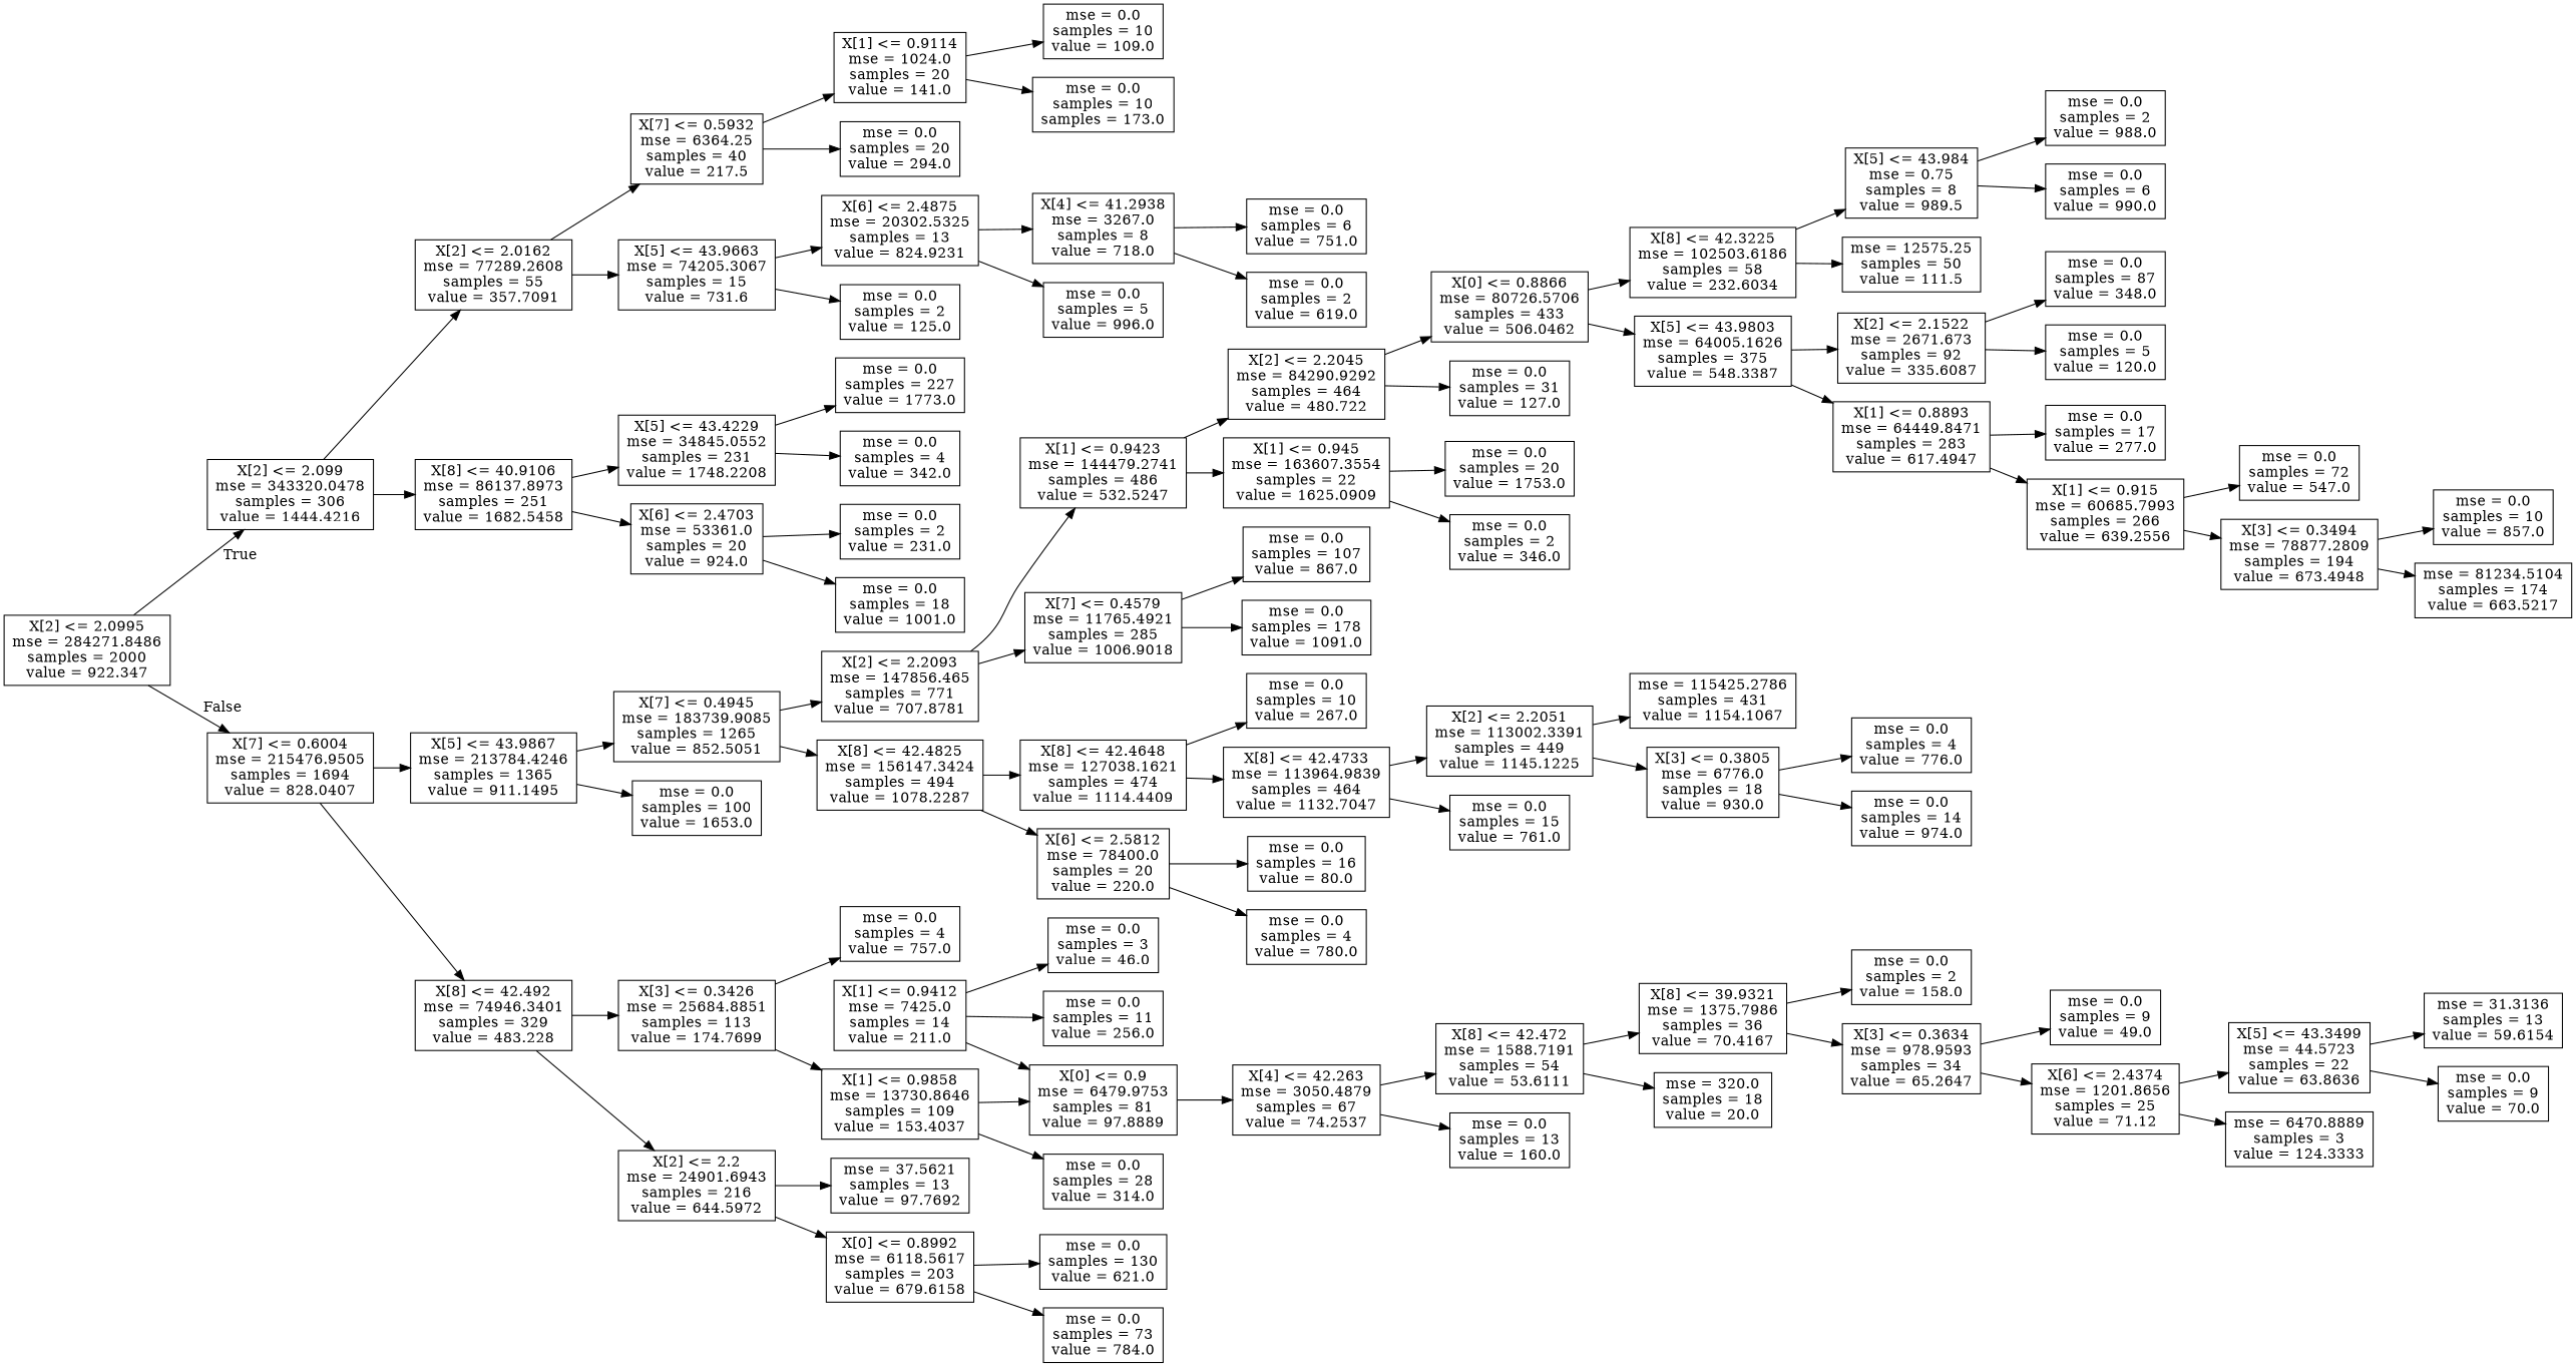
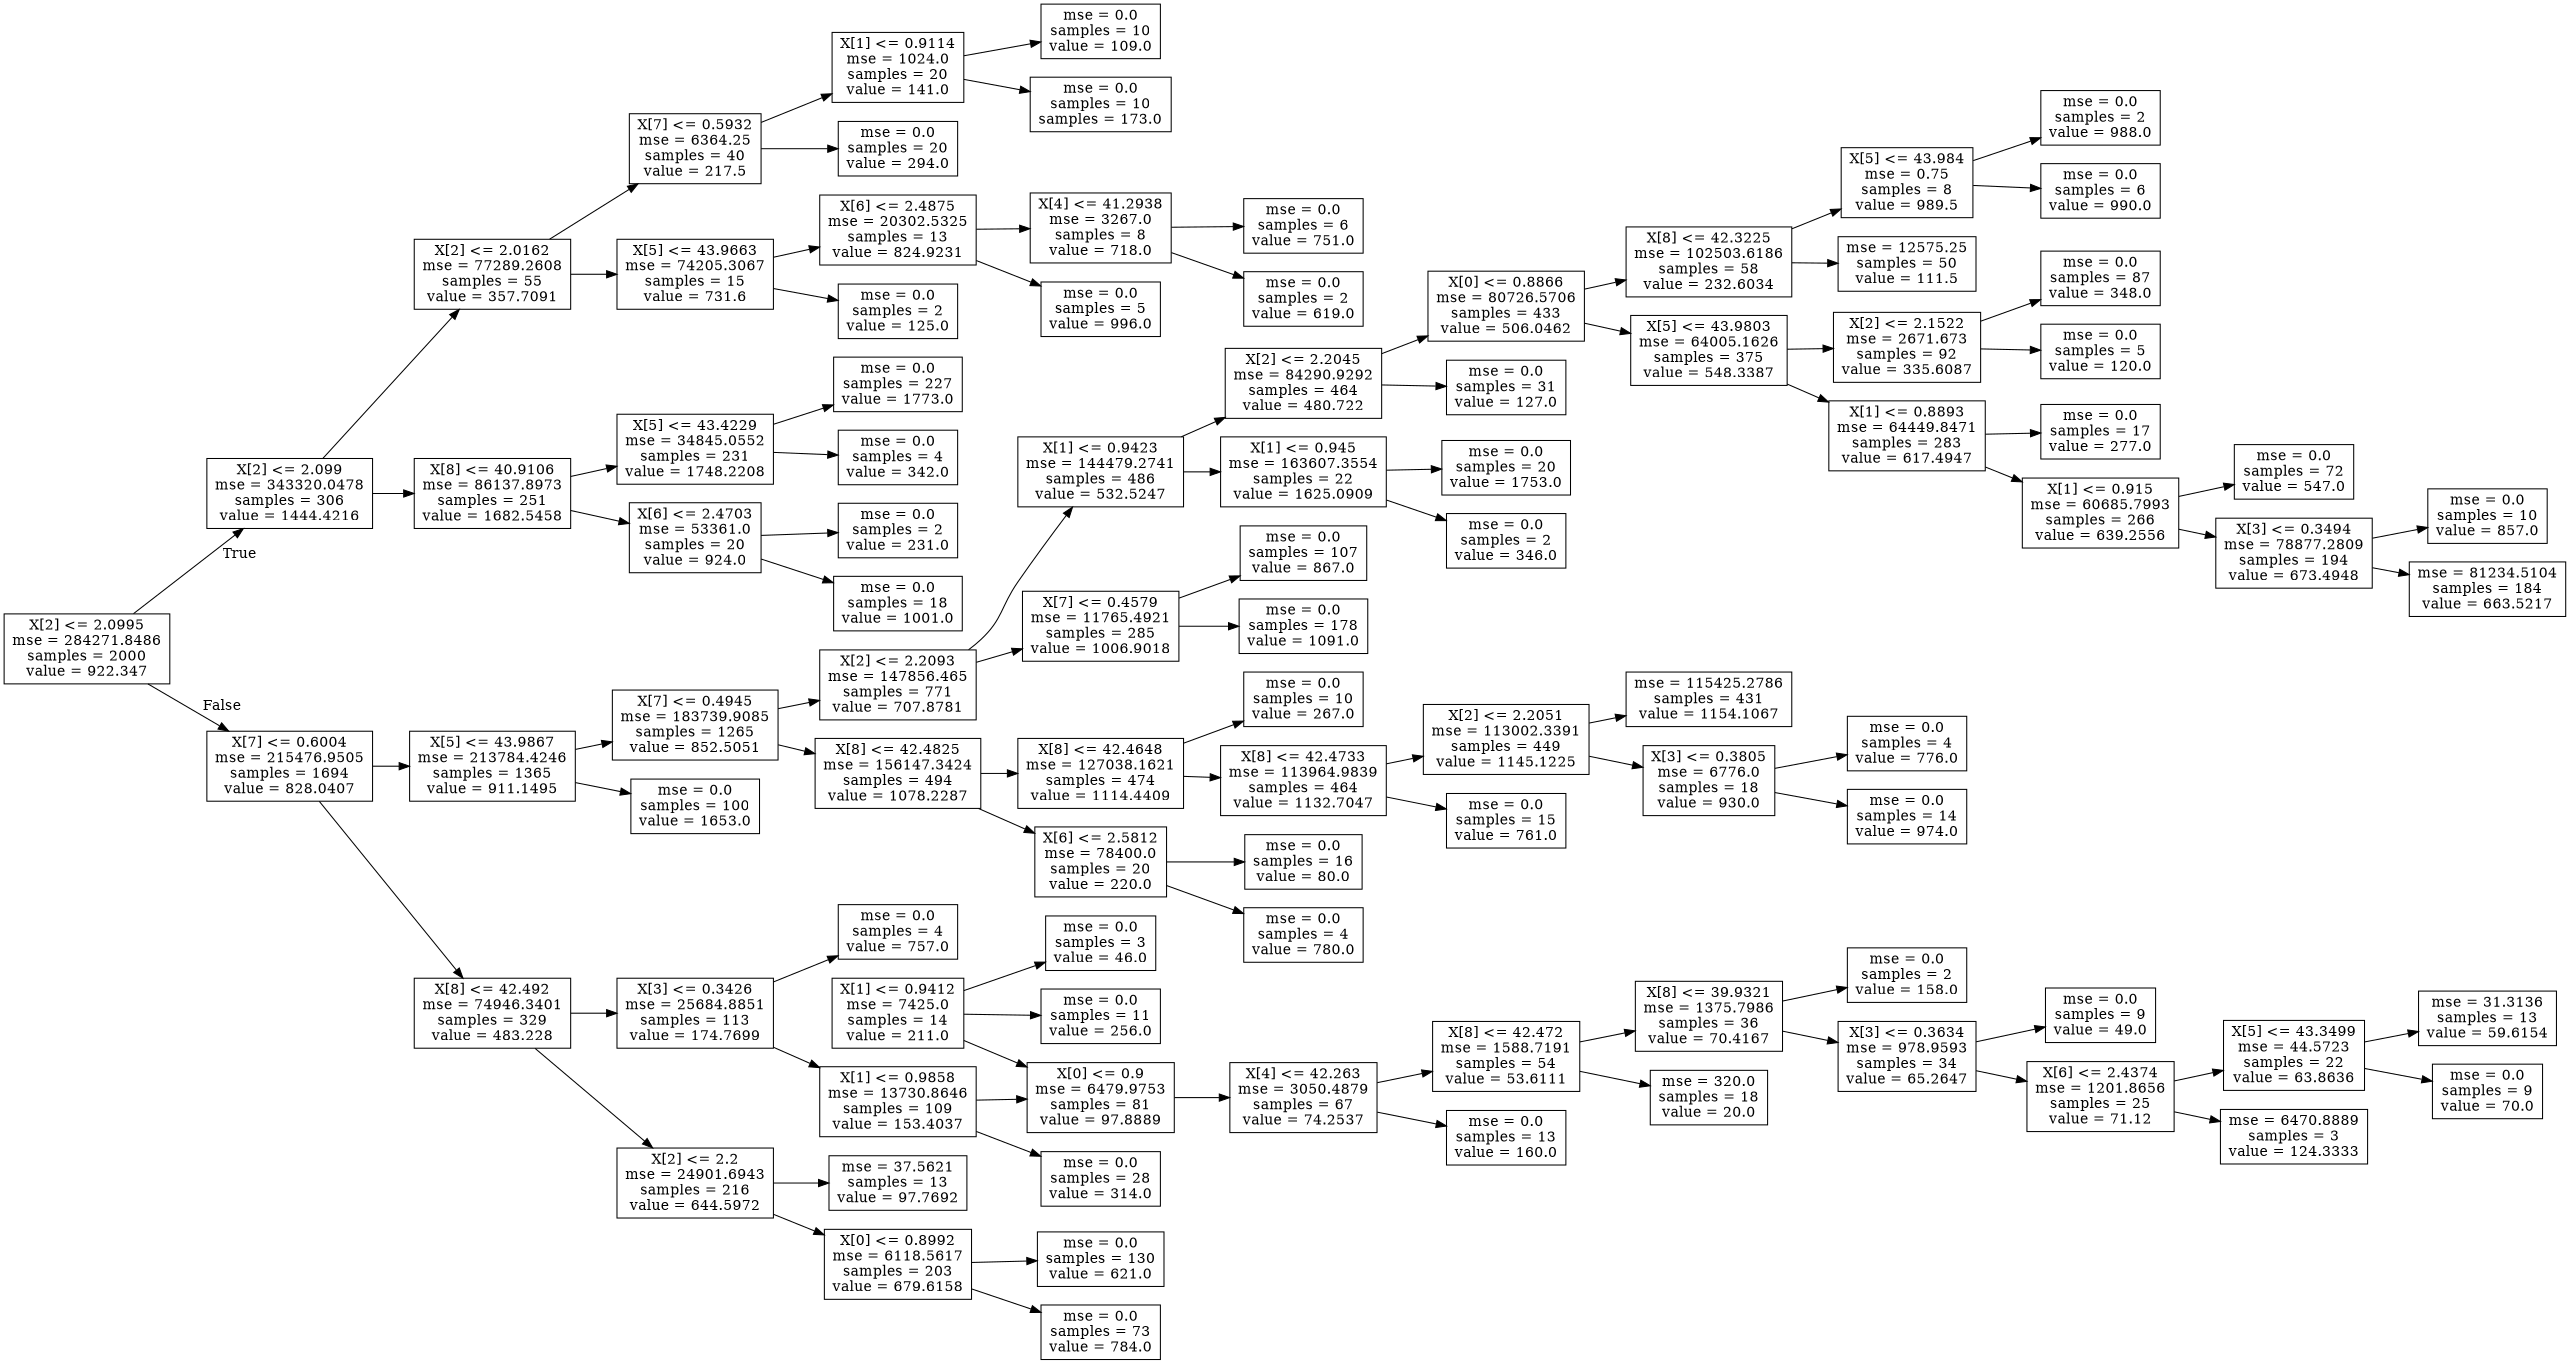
  digraph {
    rankdir=LR
    node [shape=box]
    n1 [label="X[2] <= 2.0995\nmse = 284271.8486\nsamples = 2000\nvalue = 922.347"]
    n2 [label="X[2] <= 2.099\nmse = 343320.0478\nsamples = 306\nvalue = 1444.4216"]
    n3 [label="X[7] <= 0.6004\nmse = 215476.9505\nsamples = 1694\nvalue = 828.0407"]
    n4 [label="X[2] <= 2.0162\nmse = 77289.2608\nsamples = 55\nvalue = 357.7091"]
    n5 [label="X[8] <= 40.9106\nmse = 86137.8973\nsamples = 251\nvalue = 1682.5458"]
    n6 [label="X[5] <= 43.9867\nmse = 213784.4246\nsamples = 1365\nvalue = 911.1495"]
    n7 [label="X[8] <= 42.492\nmse = 74946.3401\nsamples = 329\nvalue = 483.228"]
    n8 [label="X[7] <= 0.5932\nmse = 6364.25\nsamples = 40\nvalue = 217.5"]
    n9 [label="X[5] <= 43.9663\nmse = 74205.3067\nsamples = 15\nvalue = 731.6"]
    n10 [label="X[5] <= 43.4229\nmse = 34845.0552\nsamples = 231\nvalue = 1748.2208"]
    n11 [label="X[6] <= 2.4703\nmse = 53361.0\nsamples = 20\nvalue = 924.0"]
    n12 [label="X[1] <= 0.9114\nmse = 1024.0\nsamples = 20\nvalue = 141.0"]
    n13 [label="mse = 0.0\nsamples = 20\nvalue = 294.0"]
    n14 [label="X[6] <= 2.4875\nmse = 20302.5325\nsamples = 13\nvalue = 824.9231"]
    n15 [label="mse = 0.0\nsamples = 2\nvalue = 125.0"]
    n16 [label="mse = 0.0\nsamples = 10\nvalue = 109.0"]
    n17 [label="mse = 0.0\nsamples = 10\nsamples = 173.0"]
    n18 [label="X[4] <= 41.2938\nmse = 3267.0\nsamples = 8\nvalue = 718.0"]
    n19 [label="mse = 0.0\nsamples = 5\nvalue = 996.0"]
    n20 [label="mse = 0.0\nsamples = 6\nvalue = 751.0"]
    n21 [label="mse = 0.0\nsamples = 2\nvalue = 619.0"]
    n22 [label="mse = 0.0\nsamples = 227\nvalue = 1773.0"]
    n23 [label="mse = 0.0\nsamples = 4\nvalue = 342.0"]
    n24 [label="mse = 0.0\nsamples = 2\nvalue = 231.0"]
    n25 [label="mse = 0.0\nsamples = 18\nvalue = 1001.0"]
    n26 [label="X[7] <= 0.4945\nmse = 183739.9085\nsamples = 1265\nvalue = 852.5051"]
    n27 [label="mse = 0.0\nsamples = 100\nvalue = 1653.0"]
    n28 [label="X[3] <= 0.3426\nmse = 25684.8851\nsamples = 113\nvalue = 174.7699"]
    n29 [label="X[2] <= 2.2\nmse = 24901.6943\nsamples = 216\nvalue = 644.5972"]
    n30 [label="X[2] <= 2.2093\nmse = 147856.465\nsamples = 771\nvalue = 707.8781"]
    n31 [label="X[8] <= 42.4825\nmse = 156147.3424\nsamples = 494\nvalue = 1078.2287"]
    n32 [label="X[1] <= 0.9423\nmse = 144479.2741\nsamples = 486\nvalue = 532.5247"]
    n33 [label="X[7] <= 0.4579\nmse = 11765.4921\nsamples = 285\nvalue = 1006.9018"]
    n34 [label="X[8] <= 42.4648\nmse = 127038.1621\nsamples = 474\nvalue = 1114.4409"]
    n35 [label="X[6] <= 2.5812\nmse = 78400.0\nsamples = 20\nvalue = 220.0"]
    n36 [label="X[2] <= 2.2045\nmse = 84290.9292\nsamples = 464\nvalue = 480.722"]
    n37 [label="X[1] <= 0.945\nmse = 163607.3554\nsamples = 22\nvalue = 1625.0909"]
    n38 [label="mse = 0.0\nsamples = 107\nvalue = 867.0"]
    n39 [label="mse = 0.0\nsamples = 178\nvalue = 1091.0"]
    n40 [label="X[0] <= 0.8866\nmse = 80726.5706\nsamples = 433\nvalue = 506.0462"]
    n41 [label="mse = 0.0\nsamples = 31\nvalue = 127.0"]
    n42 [label="mse = 0.0\nsamples = 20\nvalue = 1753.0"]
    n43 [label="mse = 0.0\nsamples = 2\nvalue = 346.0"]
    n44 [label="X[8] <= 42.3225\nmse = 102503.6186\nsamples = 58\nvalue = 232.6034"]
    n45 [label="X[5] <= 43.9803\nmse = 64005.1626\nsamples = 375\nvalue = 548.3387"]
    n46 [label="X[5] <= 43.984\nmse = 0.75\nsamples = 8\nvalue = 989.5"]
    n47 [label="mse = 12575.25\nsamples = 50\nvalue = 111.5"]
    n48 [label="X[2] <= 2.1522\nmse = 2671.673\nsamples = 92\nvalue = 335.6087"]
    n49 [label="X[1] <= 0.8893\nmse = 64449.8471\nsamples = 283\nvalue = 617.4947"]
    n50 [label="mse = 0.0\nsamples = 2\nvalue = 988.0"]
    n51 [label="mse = 0.0\nsamples = 6\nvalue = 990.0"]
    n52 [label="mse = 0.0\nsamples = 87\nvalue = 348.0"]
    n53 [label="mse = 0.0\nsamples = 5\nvalue = 120.0"]
    n54 [label="mse = 0.0\nsamples = 17\nvalue = 277.0"]
    n55 [label="X[1] <= 0.915\nmse = 60685.7993\nsamples = 266\nvalue = 639.2556"]
    n56 [label="mse = 0.0\nsamples = 72\nvalue = 547.0"]
    n57 [label="X[3] <= 0.3494\nmse = 78877.2809\nsamples = 194\nvalue = 673.4948"]
    n58 [label="mse = 0.0\nsamples = 10\nvalue = 857.0"]
-   n59 [label="mse = 81234.5104\nsamples = 174\nvalue = 663.5217"]
+   n59 [label="mse = 81234.5104\nsamples = 184\nvalue = 663.5217"]
    n60 [label="mse = 0.0\nsamples = 10\nvalue = 267.0"]
    n61 [label="X[8] <= 42.4733\nmse = 113964.9839\nsamples = 464\nvalue = 1132.7047"]
    n62 [label="mse = 0.0\nsamples = 16\nvalue = 80.0"]
    n63 [label="mse = 0.0\nsamples = 4\nvalue = 780.0"]
    n64 [label="X[2] <= 2.2051\nmse = 113002.3391\nsamples = 449\nvalue = 1145.1225"]
    n65 [label="mse = 0.0\nsamples = 15\nvalue = 761.0"]
    n66 [label="mse = 115425.2786\nsamples = 431\nvalue = 1154.1067"]
    n67 [label="X[3] <= 0.3805\nmse = 6776.0\nsamples = 18\nvalue = 930.0"]
    n68 [label="mse = 0.0\nsamples = 4\nvalue = 776.0"]
    n69 [label="mse = 0.0\nsamples = 14\nvalue = 974.0"]
    n70 [label="mse = 0.0\nsamples = 4\nvalue = 757.0"]
    n71 [label="X[1] <= 0.9858\nmse = 13730.8646\nsamples = 109\nvalue = 153.4037"]
    n72 [label="mse = 37.5621\nsamples = 13\nvalue = 97.7692"]
    n73 [label="X[0] <= 0.8992\nmse = 6118.5617\nsamples = 203\nvalue = 679.6158"]
    n74 [label="X[0] <= 0.9\nmse = 6479.9753\nsamples = 81\nvalue = 97.8889"]
    n75 [label="mse = 0.0\nsamples = 28\nvalue = 314.0"]
    n76 [label="X[4] <= 42.263\nmse = 3050.4879\nsamples = 67\nvalue = 74.2537"]
    n77 [label="X[8] <= 42.472\nmse = 1588.7191\nsamples = 54\nvalue = 53.6111"]
    n78 [label="mse = 0.0\nsamples = 13\nvalue = 160.0"]
    n79 [label="X[1] <= 0.9412\nmse = 7425.0\nsamples = 14\nvalue = 211.0"]
    n80 [label="mse = 0.0\nsamples = 3\nvalue = 46.0"]
    n81 [label="mse = 0.0\nsamples = 11\nvalue = 256.0"]
    n82 [label="X[8] <= 39.9321\nmse = 1375.7986\nsamples = 36\nvalue = 70.4167"]
    n83 [label="mse = 320.0\nsamples = 18\nvalue = 20.0"]
    n84 [label="mse = 0.0\nsamples = 2\nvalue = 158.0"]
    n85 [label="X[3] <= 0.3634\nmse = 978.9593\nsamples = 34\nvalue = 65.2647"]
    n86 [label="mse = 0.0\nsamples = 9\nvalue = 49.0"]
    n87 [label="X[6] <= 2.4374\nmse = 1201.8656\nsamples = 25\nvalue = 71.12"]
    n88 [label="X[5] <= 43.3499\nmse = 44.5723\nsamples = 22\nvalue = 63.8636"]
    n89 [label="mse = 6470.8889\nsamples = 3\nvalue = 124.3333"]
    n90 [label="mse = 31.3136\nsamples = 13\nvalue = 59.6154"]
    n91 [label="mse = 0.0\nsamples = 9\nvalue = 70.0"]
    n92 [label="mse = 0.0\nsamples = 130\nvalue = 621.0"]
    n93 [label="mse = 0.0\nsamples = 73\nvalue = 784.0"]
    n1 -> n2 [headlabel=True labelangle=45 labeldistance=2.5]
    n1 -> n3 [headlabel=False labelangle=-45 labeldistance=2.5]
    n2 -> n4
    n2 -> n5
    n3 -> n6
    n3 -> n7
    n4 -> n8
    n4 -> n9
    n5 -> n10
    n5 -> n11
    n6 -> n26
    n6 -> n27
    n7 -> n28
    n7 -> n29
    n8 -> n12
    n8 -> n13
    n9 -> n14
    n9 -> n15
    n10 -> n22
    n10 -> n23
    n11 -> n24
    n11 -> n25
    n12 -> n16
    n12 -> n17
    n14 -> n18
    n14 -> n19
    n18 -> n20
    n18 -> n21
    n26 -> n30
    n26 -> n31
    n28 -> n70
    n28 -> n71
    n29 -> n72
    n29 -> n73
    n30 -> n32
    n30 -> n33
    n31 -> n34
    n31 -> n35
    n32 -> n36
    n32 -> n37
    n33 -> n38
    n33 -> n39
    n34 -> n60
    n34 -> n61
    n35 -> n62
    n35 -> n63
    n36 -> n40
    n36 -> n41
    n37 -> n42
    n37 -> n43
    n40 -> n44
    n40 -> n45
    n44 -> n46
    n44 -> n47
    n45 -> n48
    n45 -> n49
    n46 -> n50
    n46 -> n51
    n48 -> n52
    n48 -> n53
    n49 -> n54
    n49 -> n55
    n55 -> n56
    n55 -> n57
    n57 -> n58
    n57 -> n59
    n61 -> n64
    n61 -> n65
    n64 -> n66
    n64 -> n67
    n67 -> n68
    n67 -> n69
    n71 -> n74
    n71 -> n75
    n73 -> n92
    n73 -> n93
    n74 -> n76
    n76 -> n77
    n76 -> n78
    n77 -> n82
    n77 -> n83
    n79 -> n74
    n79 -> n80
    n79 -> n81
    n82 -> n84
    n82 -> n85
    n85 -> n86
    n85 -> n87
    n87 -> n88
    n87 -> n89
    n88 -> n90
    n88 -> n91
  }
